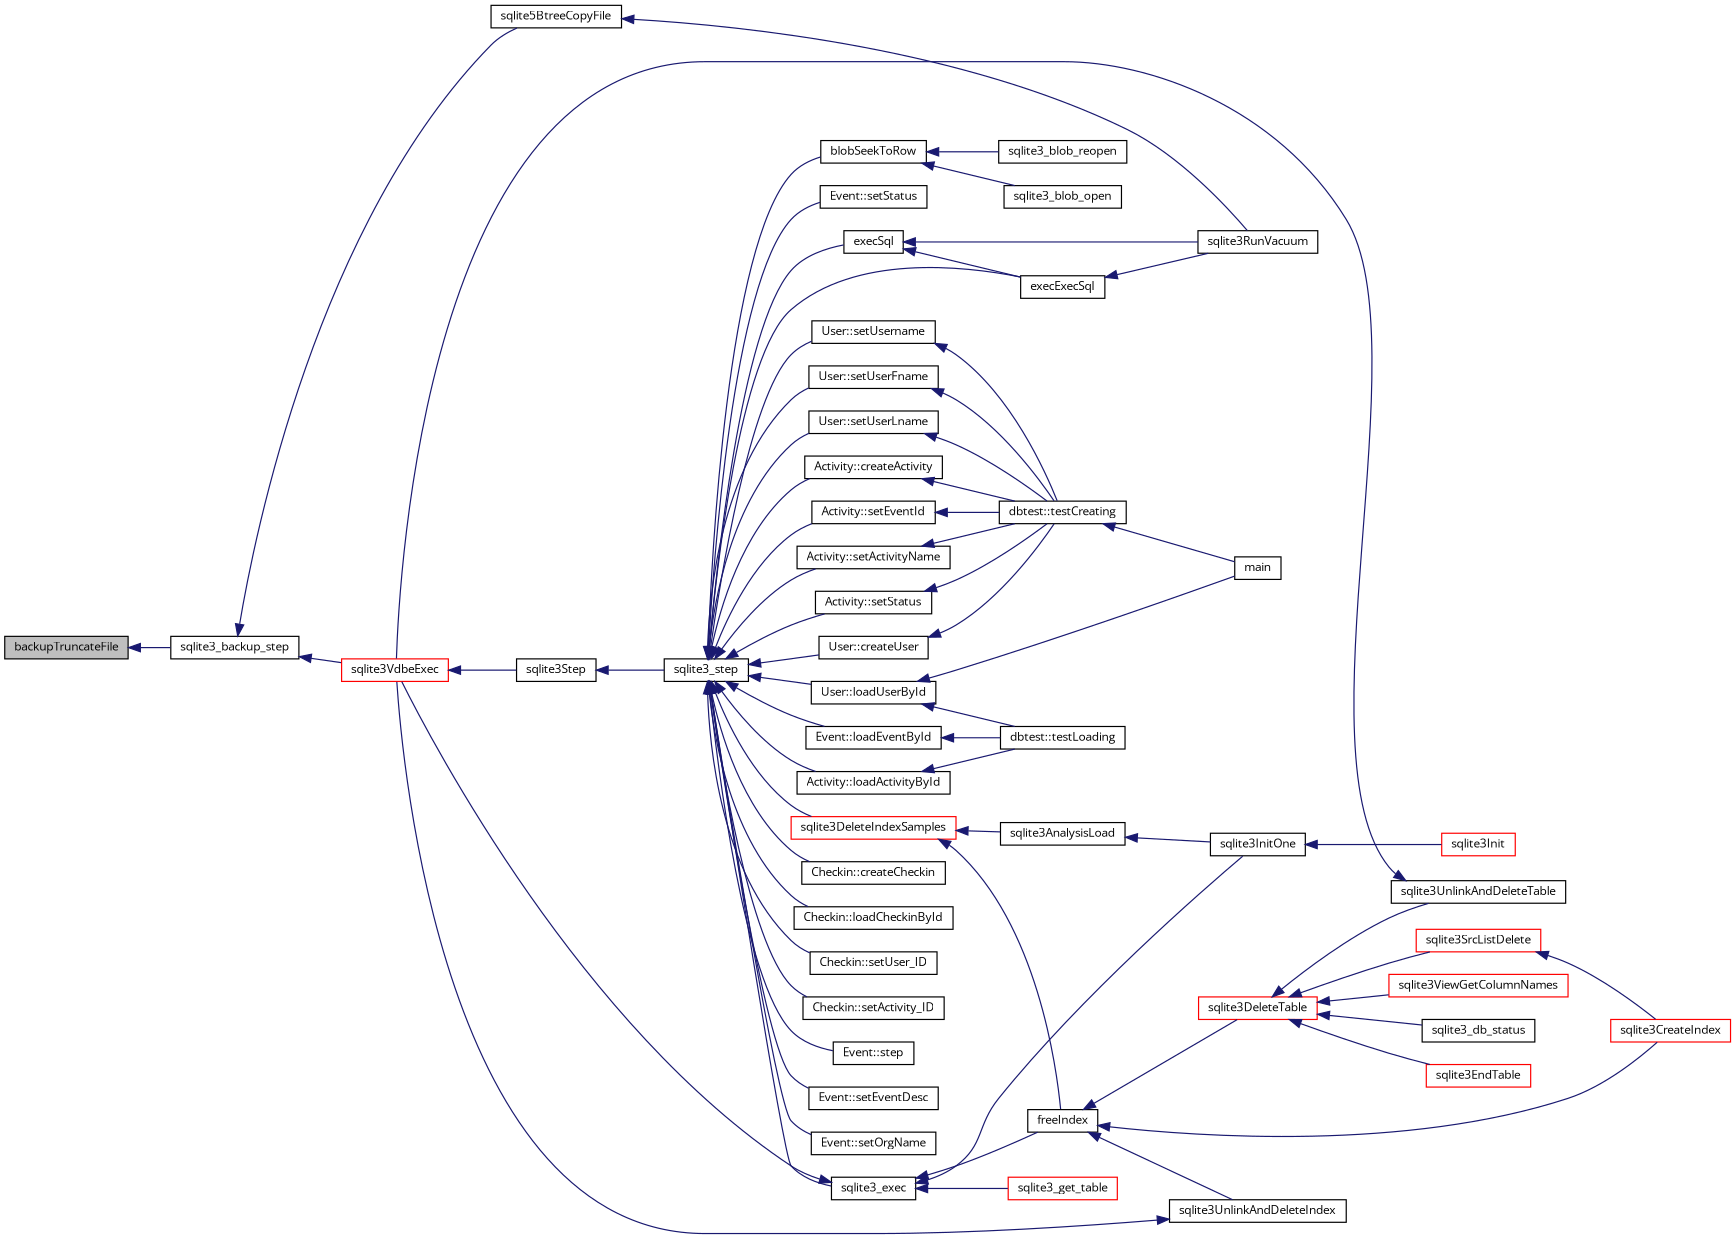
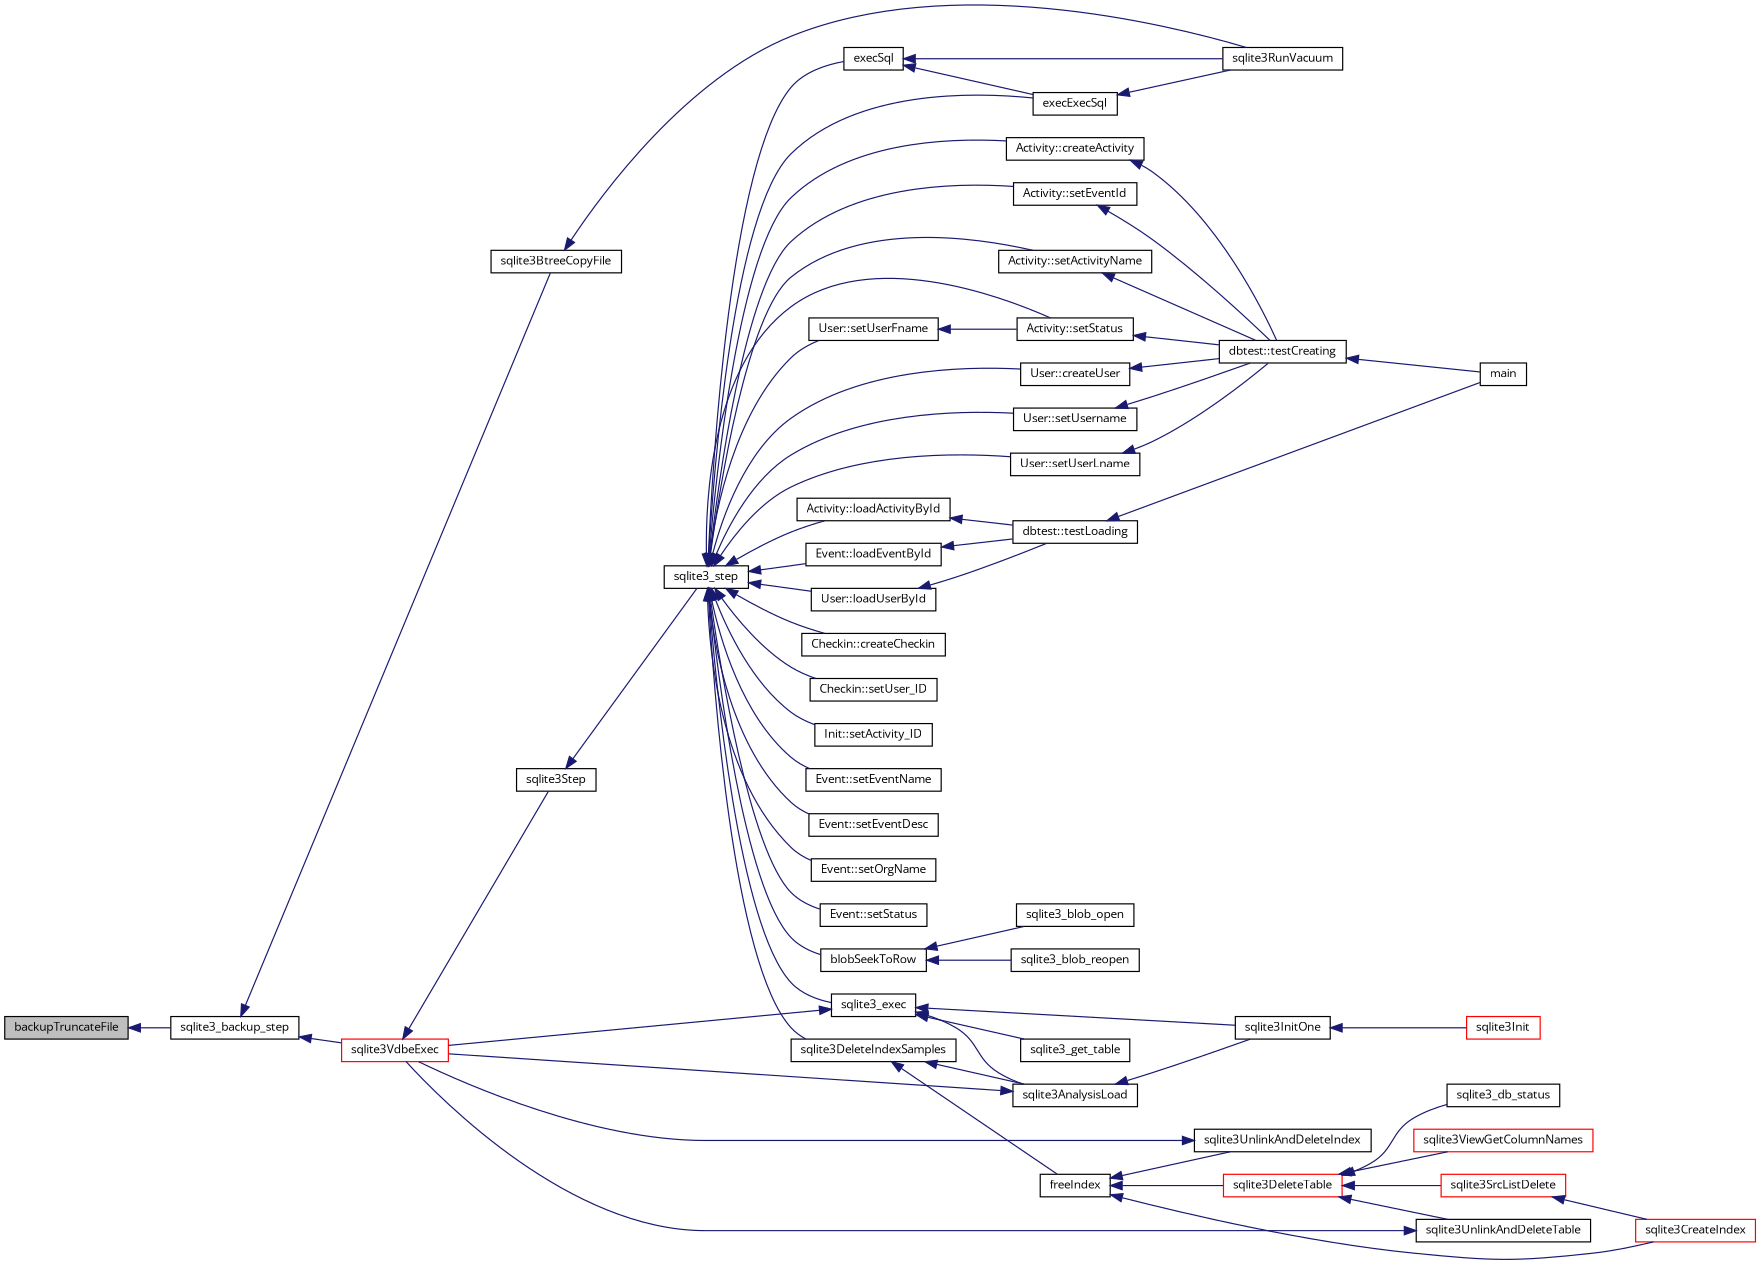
  digraph {
    fontname="Open Sans"
    rankdir=LR
    node [color=black fillcolor=white fontname="Open Sans" fontsize=10 shape=record style=filled]
    edge [color=midnightblue dir=back fontname="Open Sans" fontsize=10 labelfontname=FreeSans labelfontsize=10 style=solid]
    n1 [fillcolor=grey75 fontcolor=black height=0.2 label=backupTruncateFile width=0.4]
    n2 [height=0.2 label=sqlite3_backup_step width=0.4]
-   n3 [height=0.2 label=sqlite5BtreeCopyFile width=0.4]
+   n3 [height=0.2 label=sqlite3BtreeCopyFile width=0.4]
    n4 [color=red height=0.2 label=sqlite3VdbeExec width=0.4]
    n5 [height=0.2 label=sqlite3RunVacuum width=0.4]
    n6 [height=0.2 label=sqlite3Step width=0.4]
    n7 [height=0.2 label=sqlite3_step width=0.4]
    n8 [height=0.2 label="Activity::createActivity" width=0.4]
    n9 [height=0.2 label="Activity::loadActivityById" width=0.4]
    n10 [height=0.2 label="Activity::setEventId" width=0.4]
    n11 [height=0.2 label="Activity::setActivityName" width=0.4]
    n12 [height=0.2 label="Activity::setStatus" width=0.4]
    n13 [height=0.2 label="Checkin::createCheckin" width=0.4]
-   n14 [height=0.2 label="Checkin::loadCheckinById" width=0.4]
    n15 [height=0.2 label="Checkin::setUser_ID" width=0.4]
-   n16 [height=0.2 label="Checkin::setActivity_ID" width=0.4]
+   n16 [height=0.2 label="Init::setActivity_ID" width=0.4]
    n17 [height=0.2 label="Event::loadEventById" width=0.4]
-   n18 [height=0.2 label="Event::step" width=0.4]
+   n18 [height=0.2 label="Event::setEventName" width=0.4]
    n19 [height=0.2 label="Event::setEventDesc" width=0.4]
    n20 [height=0.2 label="Event::setOrgName" width=0.4]
    n21 [height=0.2 label="Event::setStatus" width=0.4]
    n22 [height=0.2 label=blobSeekToRow width=0.4]
-   n23 [color=red height=0.2 label=sqlite3DeleteIndexSamples width=0.4]
+   n23 [height=0.2 label=sqlite3DeleteIndexSamples width=0.4]
    n24 [height=0.2 label=sqlite3_exec width=0.4]
    n25 [height=0.2 label=execSql width=0.4]
    n26 [height=0.2 label=execExecSql width=0.4]
    n27 [height=0.2 label="User::createUser" width=0.4]
    n28 [height=0.2 label="User::loadUserById" width=0.4]
    n29 [height=0.2 label="User::setUsername" width=0.4]
    n30 [height=0.2 label="User::setUserFname" width=0.4]
    n31 [height=0.2 label="User::setUserLname" width=0.4]
    n32 [height=0.2 label="dbtest::testCreating" width=0.4]
    n33 [height=0.2 label="dbtest::testLoading" width=0.4]
    n34 [height=0.2 label=sqlite3_blob_open width=0.4]
    n35 [height=0.2 label=sqlite3_blob_reopen width=0.4]
    n36 [height=0.2 label=sqlite3AnalysisLoad width=0.4]
    n37 [height=0.2 label=freeIndex width=0.4]
    n38 [height=0.2 label=sqlite3InitOne width=0.4]
-   n39 [color=red height=0.2 label=sqlite3_get_table width=0.4]
+   n39 [height=0.2 label=sqlite3_get_table width=0.4]
    n40 [height=0.2 label=main width=0.4]
    n41 [height=0.2 label=sqlite3UnlinkAndDeleteIndex width=0.4]
    n42 [color=red height=0.2 label=sqlite3DeleteTable width=0.4]
    n43 [color=red height=0.2 label=sqlite3CreateIndex width=0.4]
    n44 [color=red height=0.2 label=sqlite3Init width=0.4]
    n45 [height=0.2 label=sqlite3_db_status width=0.4]
    n46 [height=0.2 label=sqlite3UnlinkAndDeleteTable width=0.4]
-   n47 [color=red height=0.2 label=sqlite3EndTable width=0.4]
    n48 [color=red height=0.2 label=sqlite3ViewGetColumnNames width=0.4]
    n49 [color=red height=0.2 label=sqlite3SrcListDelete width=0.4]
    n1 -> n2
    n2 -> n3
    n2 -> n4
    n3 -> n5
    n4 -> n6
    n6 -> n7
    n7 -> n8
    n7 -> n9
    n7 -> n10
    n7 -> n11
    n7 -> n12
    n7 -> n13
-   n7 -> n14
    n7 -> n15
    n7 -> n16
    n7 -> n17
    n7 -> n18
    n7 -> n19
    n7 -> n20
    n7 -> n21
    n7 -> n22
    n7 -> n23
    n7 -> n24
    n7 -> n25
    n7 -> n26
    n7 -> n27
    n7 -> n28
    n7 -> n29
    n7 -> n30
    n7 -> n31
    n8 -> n32
    n9 -> n33
    n10 -> n32
    n11 -> n32
    n12 -> n32
    n17 -> n33
    n22 -> n34
    n22 -> n35
    n23 -> n36
    n23 -> n37
    n24 -> n4
-   n24 -> n37
+   n24 -> n36
    n24 -> n38
    n24 -> n39
    n25 -> n5
    n25 -> n26
    n26 -> n5
    n27 -> n32
    n28 -> n33
    n29 -> n32
-   n30 -> n32
+   n30 -> n12
    n31 -> n32
    n32 -> n40
-   n28 -> n40
+   n33 -> n40
+   n36 -> n4
    n36 -> n38
    n37 -> n41
    n37 -> n42
    n37 -> n43
    n38 -> n44
    n41 -> n4
    n42 -> n45
    n42 -> n46
-   n42 -> n47
    n42 -> n48
    n42 -> n49
    n46 -> n4
    n49 -> n43
  }
